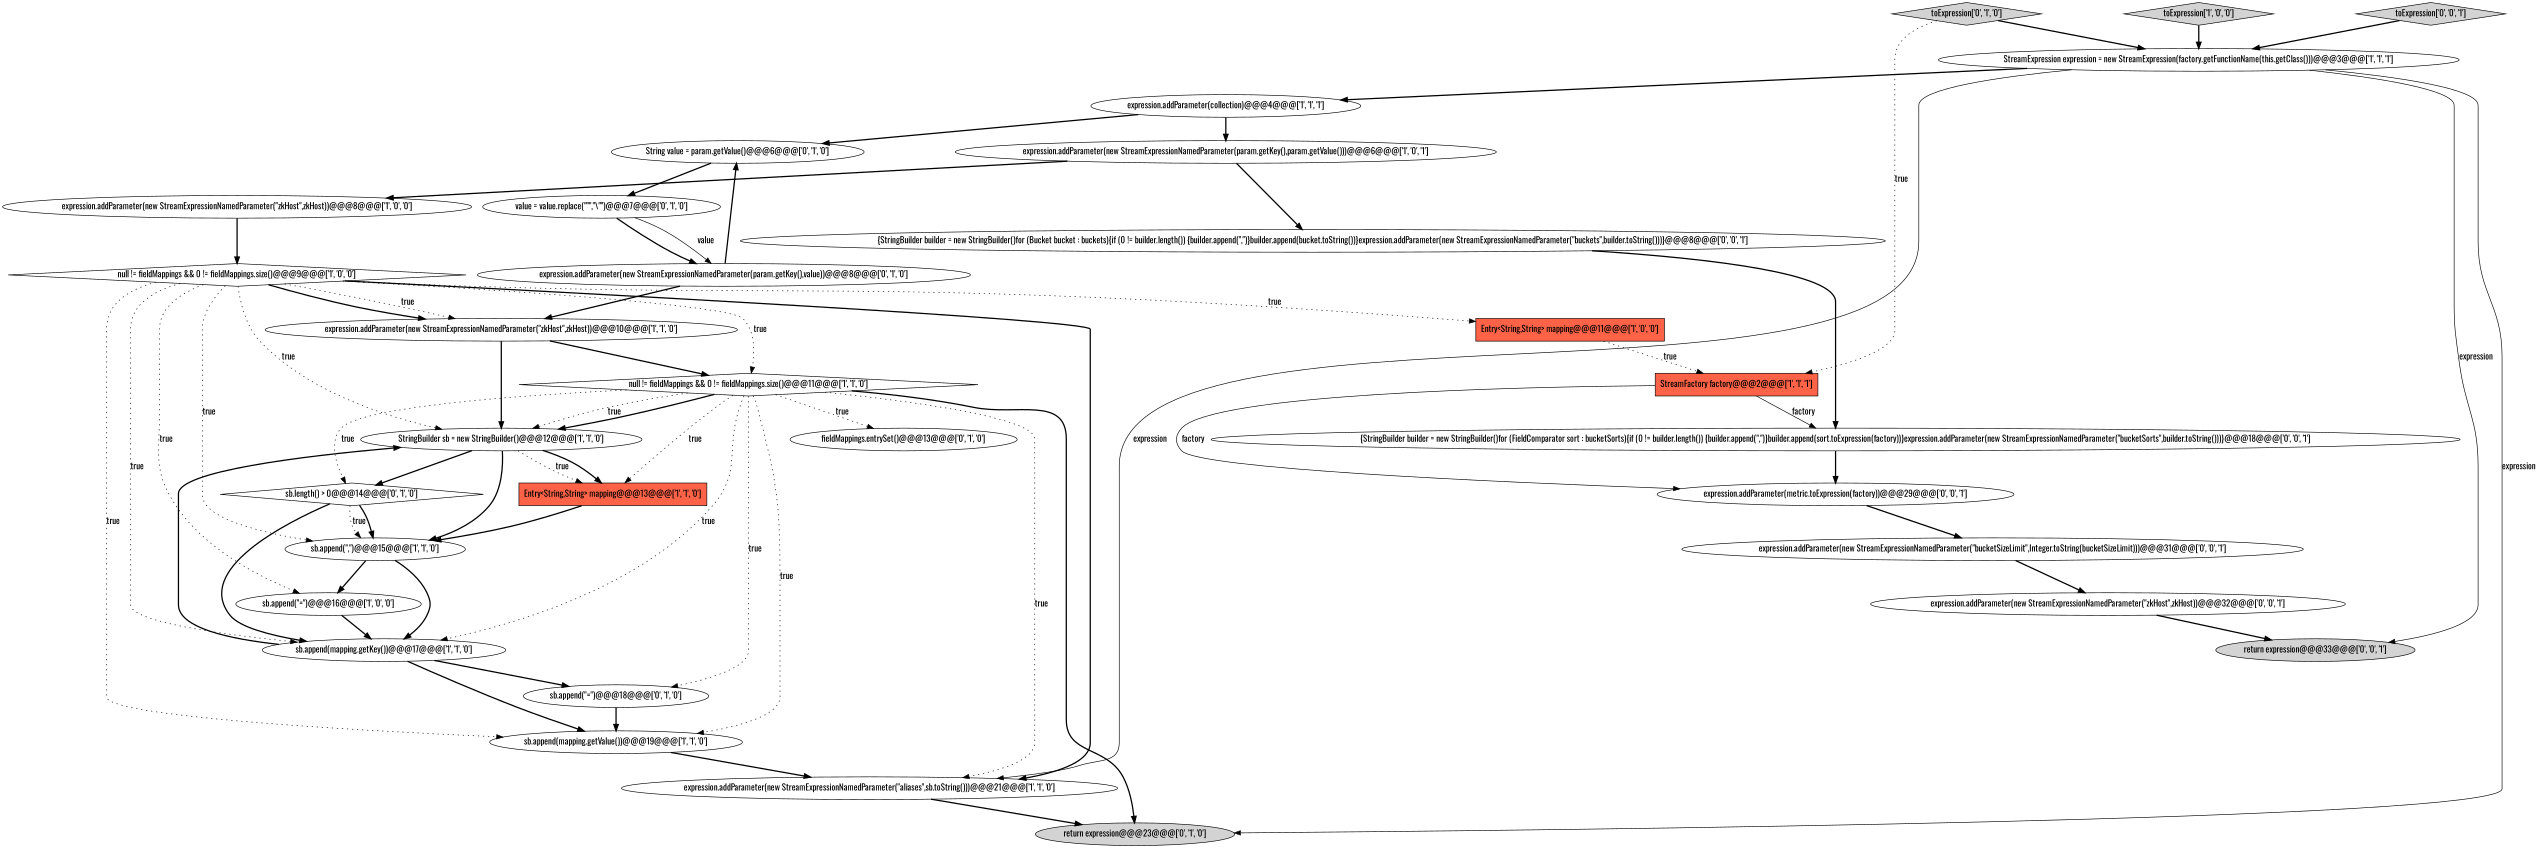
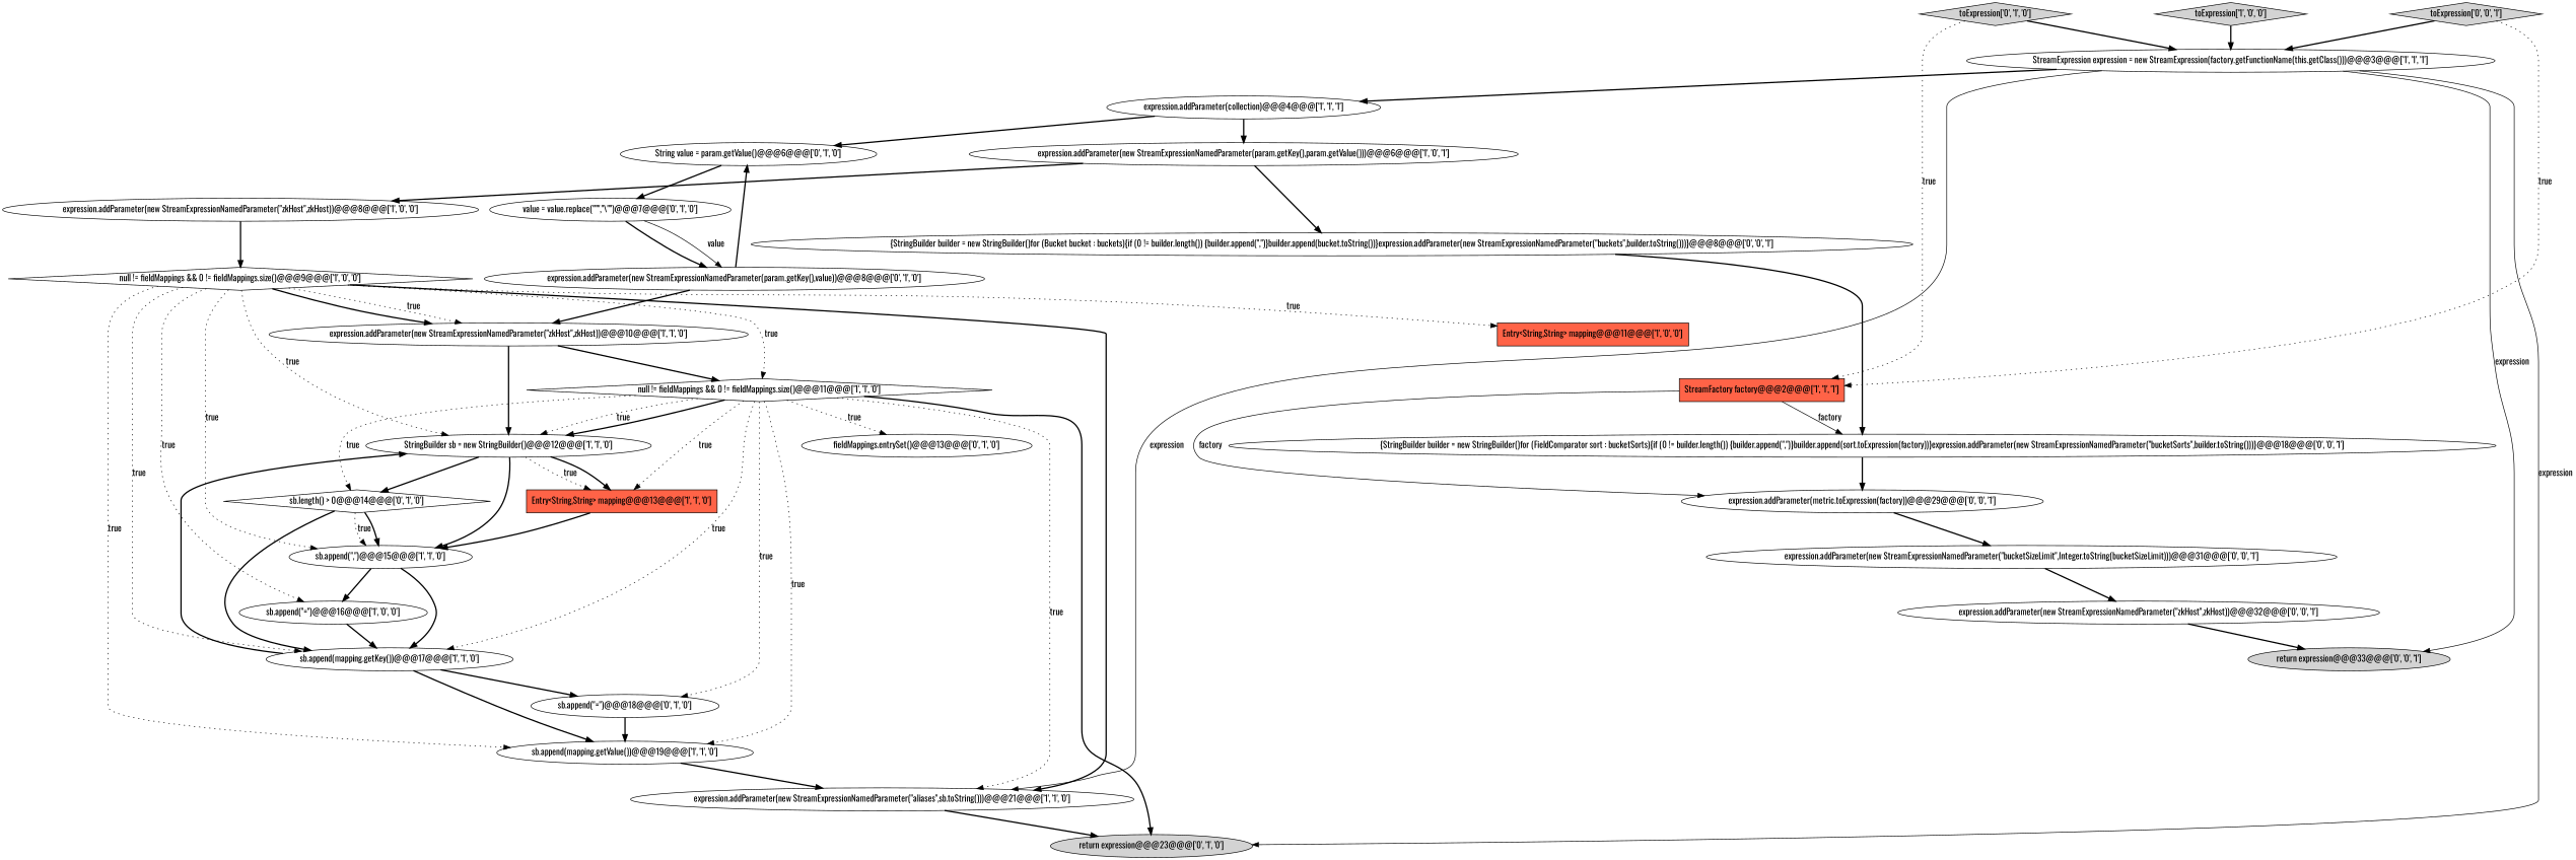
  digraph {
    fontname=Oswald
    node [fillcolor=white fontname=Oswald shape=ellipse style=filled]
    edge [fontname=Oswald style=bold]
    n1 [label="expression.addParameter(metric.toExpression(factory))@@@29@@@['0', '0', '1']"]
    n2 [label="expression.addParameter(new StreamExpressionNamedParameter(\"bucketSizeLimit\",Integer.toString(bucketSizeLimit)))@@@31@@@['0', '0', '1']"]
    n3 [label="expression.addParameter(new StreamExpressionNamedParameter(\"zkHost\",zkHost))@@@32@@@['0', '0', '1']"]
    n4 [label="{StringBuilder builder = new StringBuilder()for (Bucket bucket : buckets){if (0 != builder.length()) {builder.append(\",\")}builder.append(bucket.toString())}expression.addParameter(new StreamExpressionNamedParameter(\"buckets\",builder.toString()))}@@@8@@@['0', '0', '1']"]
    n5 [label="{StringBuilder builder = new StringBuilder()for (FieldComparator sort : bucketSorts){if (0 != builder.length()) {builder.append(\",\")}builder.append(sort.toExpression(factory))}expression.addParameter(new StreamExpressionNamedParameter(\"bucketSorts\",builder.toString()))}@@@18@@@['0', '0', '1']"]
    n6 [label="String value = param.getValue()@@@6@@@['0', '1', '0']"]
    n7 [label="value = value.replace(\"\"\",\"\\\"\")@@@7@@@['0', '1', '0']"]
    n8 [label="expression.addParameter(new StreamExpressionNamedParameter(param.getKey(),value))@@@8@@@['0', '1', '0']"]
    n9 [fillcolor=tomato label="Entry<String,String> mapping@@@11@@@['1', '0', '0']" shape=box]
    n10 [fillcolor=lightgray label="return expression@@@33@@@['0', '0', '1']"]
    n11 [label="expression.addParameter(new StreamExpressionNamedParameter(\"zkHost\",zkHost))@@@10@@@['1', '1', '0']"]
    n12 [label="sb.append(mapping.getValue())@@@19@@@['1', '1', '0']"]
    n13 [label="expression.addParameter(new StreamExpressionNamedParameter(\"aliases\",sb.toString()))@@@21@@@['1', '1', '0']"]
    n14 [label="sb.length() > 0@@@14@@@['0', '1', '0']" shape=diamond]
    n15 [label="sb.append(mapping.getKey())@@@17@@@['1', '1', '0']"]
    n16 [label="sb.append(\",\")@@@15@@@['1', '1', '0']"]
    n17 [fillcolor=lightgray label="return expression@@@23@@@['0', '1', '0']"]
    n18 [label="expression.addParameter(new StreamExpressionNamedParameter(param.getKey(),param.getValue()))@@@6@@@['1', '0', '1']"]
    n19 [label="expression.addParameter(new StreamExpressionNamedParameter(\"zkHost\",zkHost))@@@8@@@['1', '0', '0']"]
    n20 [label="null != fieldMappings && 0 != fieldMappings.size()@@@9@@@['1', '0', '0']" shape=diamond]
    n21 [label="sb.append(\"=\")@@@16@@@['1', '0', '0']"]
    n22 [label="StringBuilder sb = new StringBuilder()@@@12@@@['1', '1', '0']"]
    n23 [label="sb.append(\"=\")@@@18@@@['0', '1', '0']"]
    n24 [label="null != fieldMappings && 0 != fieldMappings.size()@@@11@@@['1', '1', '0']" shape=diamond]
    n25 [fillcolor=tomato label="Entry<String,String> mapping@@@13@@@['1', '1', '0']" shape=box]
    n26 [label="fieldMappings.entrySet()@@@13@@@['0', '1', '0']"]
    n27 [fillcolor=lightgray label="toExpression['0', '1', '0']" shape=diamond]
    n28 [fillcolor=tomato label="StreamFactory factory@@@2@@@['1', '1', '1']" shape=box]
    n29 [label="StreamExpression expression = new StreamExpression(factory.getFunctionName(this.getClass()))@@@3@@@['1', '1', '1']"]
    n30 [label="expression.addParameter(collection)@@@4@@@['1', '1', '1']"]
    n31 [fillcolor=lightgray label="toExpression['1', '0', '0']" shape=diamond]
    n32 [fillcolor=lightgray label="toExpression['0', '0', '1']" shape=diamond]
    n1 -> n2
    n2 -> n3
    n3 -> n10
    n4 -> n5
    n5 -> n1
    n6 -> n7
    n7 -> n8
    n7 -> n8 [label=value style=solid]
    n8 -> n6
    n8 -> n11
    n11 -> n22
    n11 -> n24
    n12 -> n13
    n13 -> n17
    n14 -> n15
    n14 -> n16 [label=true style=dotted]
    n14 -> n16
    n15 -> n12
    n15 -> n22
    n15 -> n23
    n16 -> n15
    n16 -> n21
    n18 -> n4
    n18 -> n19
    n19 -> n20
    n20 -> n9 [label=true style=dotted]
    n20 -> n11 [label=true style=dotted]
    n20 -> n11
    n20 -> n12 [label=true style=dotted]
    n20 -> n13
    n20 -> n15 [label=true style=dotted]
    n20 -> n16 [label=true style=dotted]
    n20 -> n21 [label=true style=dotted]
    n20 -> n22 [label=true style=dotted]
    n20 -> n24 [label=true style=dotted]
    n21 -> n15
    n22 -> n14
    n22 -> n16
    n22 -> n25
    n22 -> n25 [label=true style=dotted]
    n23 -> n12
    n24 -> n12 [label=true style=dotted]
    n24 -> n13 [label=true style=dotted]
    n24 -> n14 [label=true style=dotted]
    n24 -> n15 [label=true style=dotted]
    n24 -> n17
    n24 -> n22 [label=true style=dotted]
    n24 -> n22
    n24 -> n23 [label=true style=dotted]
    n24 -> n25 [label=true style=dotted]
    n24 -> n26 [label=true style=dotted]
    n25 -> n16
    n27 -> n28 [label=true style=dotted]
    n27 -> n29
    n28 -> n1 [label=factory style=solid]
    n28 -> n5 [label=factory style=solid]
    n29 -> n10 [label=expression style=solid]
    n29 -> n13 [label=expression style=solid]
    n29 -> n17 [label=expression style=solid]
    n29 -> n30
    n30 -> n6
    n30 -> n18
    n31 -> n29
-   n9 -> n28 [label=true style=dotted]
+   n32 -> n28 [label=true style=dotted]
    n32 -> n29
  }
